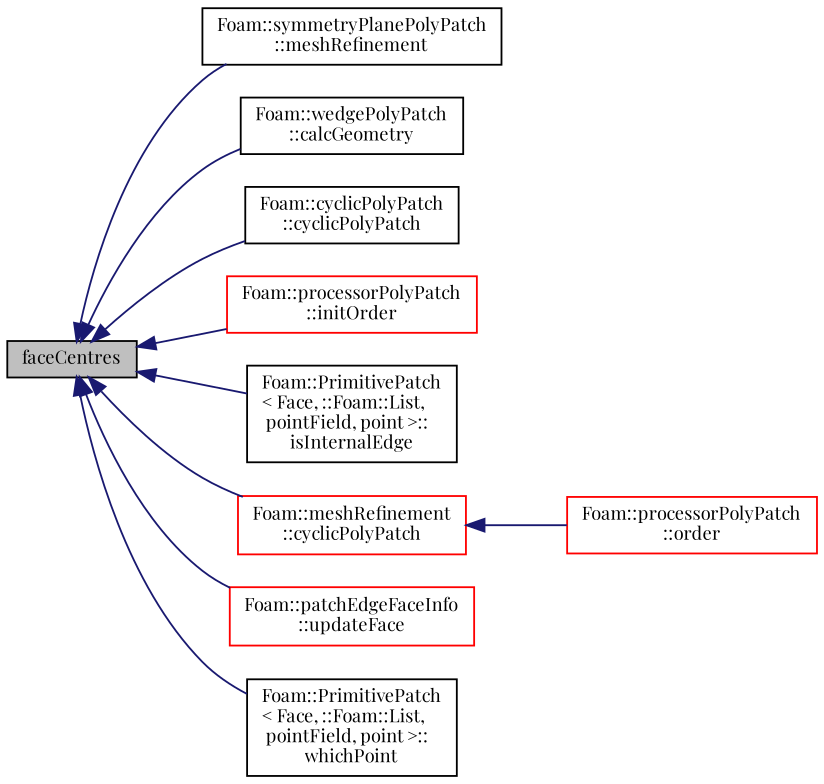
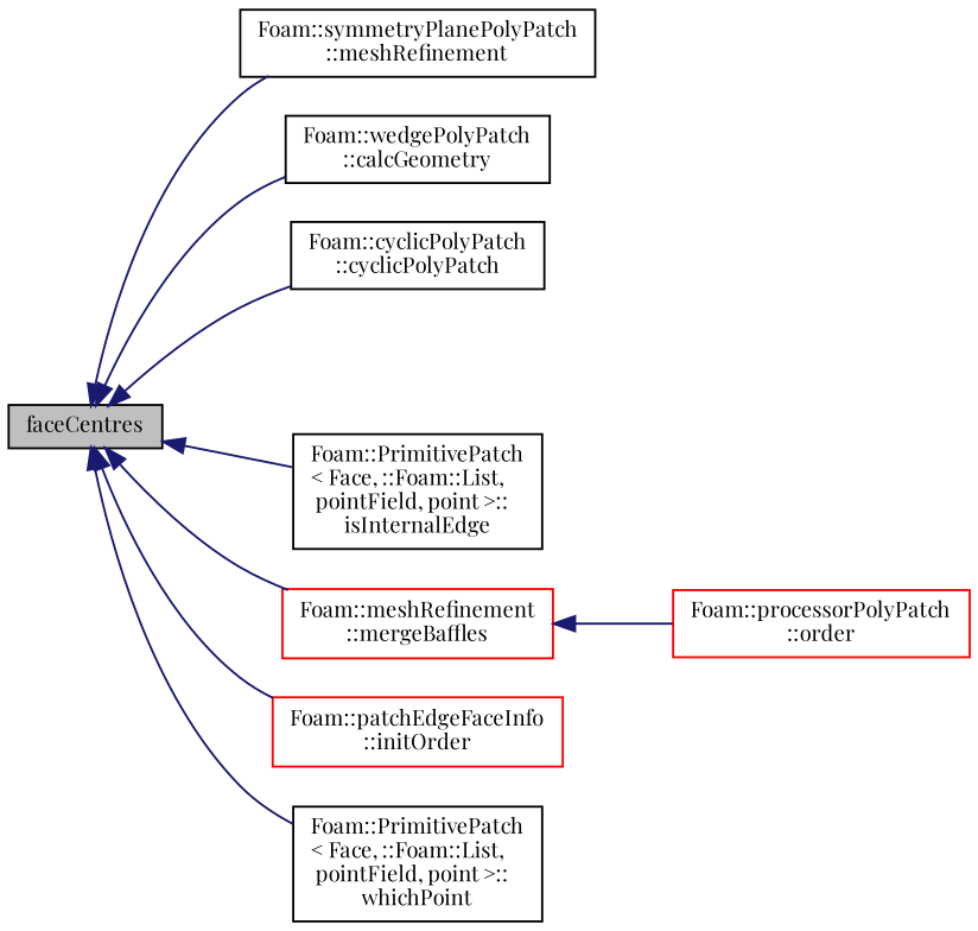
  digraph {
    fontname="Playfair Display"
    rankdir=LR
    node [color=black fontname="Playfair Display" fontsize=10 shape=record]
    edge [color=midnightblue dir=back fontname="Playfair Display" fontsize=10 labelfontname=Helvetica labelfontsize=10 style=solid]
    n1 [fillcolor=grey75 fontcolor=black height=0.2 label=faceCentres style=filled width=0.4]
    n2 [height=0.2 label="Foam::symmetryPlanePolyPatch\l::meshRefinement" width=0.4]
    n3 [height=0.2 label="Foam::wedgePolyPatch\l::calcGeometry" width=0.4]
    n4 [height=0.2 label="Foam::cyclicPolyPatch\l::cyclicPolyPatch" width=0.4]
-   n5 [color=red height=0.2 label="Foam::processorPolyPatch\l::initOrder" width=0.4]
    n6 [height=0.2 label="Foam::PrimitivePatch\l\< Face, ::Foam::List,\l pointField, point \>::\lisInternalEdge" width=0.4]
-   n7 [color=red height=0.2 label="Foam::meshRefinement\l::cyclicPolyPatch" width=0.4]
-   n8 [color=red height=0.2 label="Foam::patchEdgeFaceInfo\l::updateFace" width=0.4]
+   n7 [color=red height=0.2 label="Foam::meshRefinement\l::mergeBaffles" width=0.4]
+   n8 [color=red height=0.2 label="Foam::patchEdgeFaceInfo\l::initOrder" width=0.4]
    n9 [height=0.2 label="Foam::PrimitivePatch\l\< Face, ::Foam::List,\l pointField, point \>::\lwhichPoint" width=0.4]
    n10 [color=red height=0.2 label="Foam::processorPolyPatch\l::order" width=0.4]
    n1 -> n2
    n1 -> n3
    n1 -> n4
-   n1 -> n5
    n1 -> n6
    n1 -> n7
    n1 -> n8
    n1 -> n9
    n7 -> n10
  }
